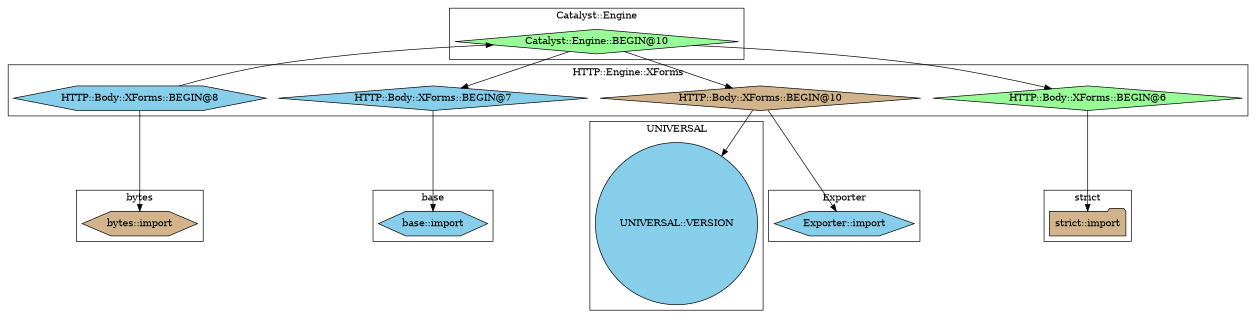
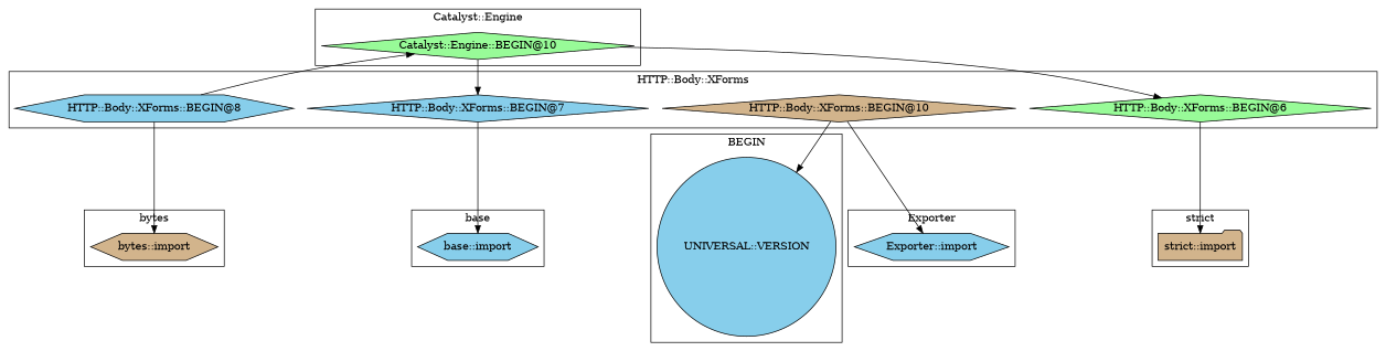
  digraph {
    node [fillcolor=skyblue shape=diamond style=filled]
    "Catalyst::Engine::BEGIN@10" [fillcolor=palegreen]
    "UNIVERSAL::VERSION" [shape=circle]
    "base::import" [shape=hexagon]
    "Exporter::import" [shape=hexagon]
    "bytes::import" [fillcolor=tan shape=hexagon]
    "strict::import" [fillcolor=tan shape=folder]
    "HTTP::Body::XForms::BEGIN@8" [shape=hexagon]
    "HTTP::Body::XForms::BEGIN@7"
    "HTTP::Body::XForms::BEGIN@10" [fillcolor=tan]
    "HTTP::Body::XForms::BEGIN@6" [fillcolor=palegreen]
    subgraph cluster_1 {
      label="Catalyst::Engine"
      "Catalyst::Engine::BEGIN@10"
    }
    subgraph cluster_2 {
-     label=UNIVERSAL
+     label=BEGIN
      "UNIVERSAL::VERSION"
    }
    subgraph cluster_3 {
      label=base
      "base::import"
    }
    subgraph cluster_4 {
      label=Exporter
      "Exporter::import"
    }
    subgraph cluster_5 {
      label=bytes
      "bytes::import"
    }
    subgraph cluster_6 {
      label="strict"
      "strict::import"
    }
    subgraph cluster_7 {
-     label="HTTP::Engine::XForms"
+     label="HTTP::Body::XForms"
      "HTTP::Body::XForms::BEGIN@8"
      "HTTP::Body::XForms::BEGIN@7"
      "HTTP::Body::XForms::BEGIN@10"
      "HTTP::Body::XForms::BEGIN@6"
    }
    "Catalyst::Engine::BEGIN@10" -> "HTTP::Body::XForms::BEGIN@7"
-   "Catalyst::Engine::BEGIN@10" -> "HTTP::Body::XForms::BEGIN@10"
    "Catalyst::Engine::BEGIN@10" -> "HTTP::Body::XForms::BEGIN@6"
    "HTTP::Body::XForms::BEGIN@8" -> "Catalyst::Engine::BEGIN@10"
    "HTTP::Body::XForms::BEGIN@8" -> "bytes::import"
    "HTTP::Body::XForms::BEGIN@7" -> "base::import"
    "HTTP::Body::XForms::BEGIN@10" -> "UNIVERSAL::VERSION"
    "HTTP::Body::XForms::BEGIN@10" -> "Exporter::import"
    "HTTP::Body::XForms::BEGIN@6" -> "strict::import"
  }
